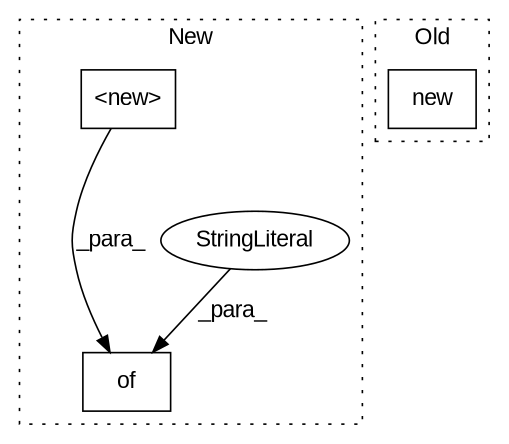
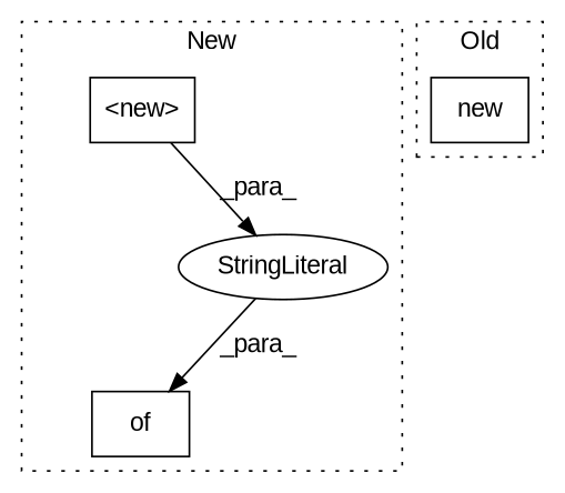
  digraph {
    fontname="Liberation Sans"
    node [a=32 fontname="Liberation Sans" shape=box]
    edge [fontname="Liberation Sans"]
    n1 [a=14 l=14 label="<new>" s=4976]
    n2 [l="3,1" label=of s="4946,5012"]
    n3 [a=45 l=5 label=StringLiteral s=4949 shape=ellipse]
    n4 [l="5,1" label=new s="4902,4911"]
    subgraph cluster_1 {
      label=New
      style=dotted
      n1
      n2
      n3
    }
    subgraph cluster_2 {
      label=Old
      style=dotted
      n4
    }
-   n1 -> n2 [label=_para_]
+   n1 -> n3 [label=_para_]
    n3 -> n2 [label=_para_]
  }
